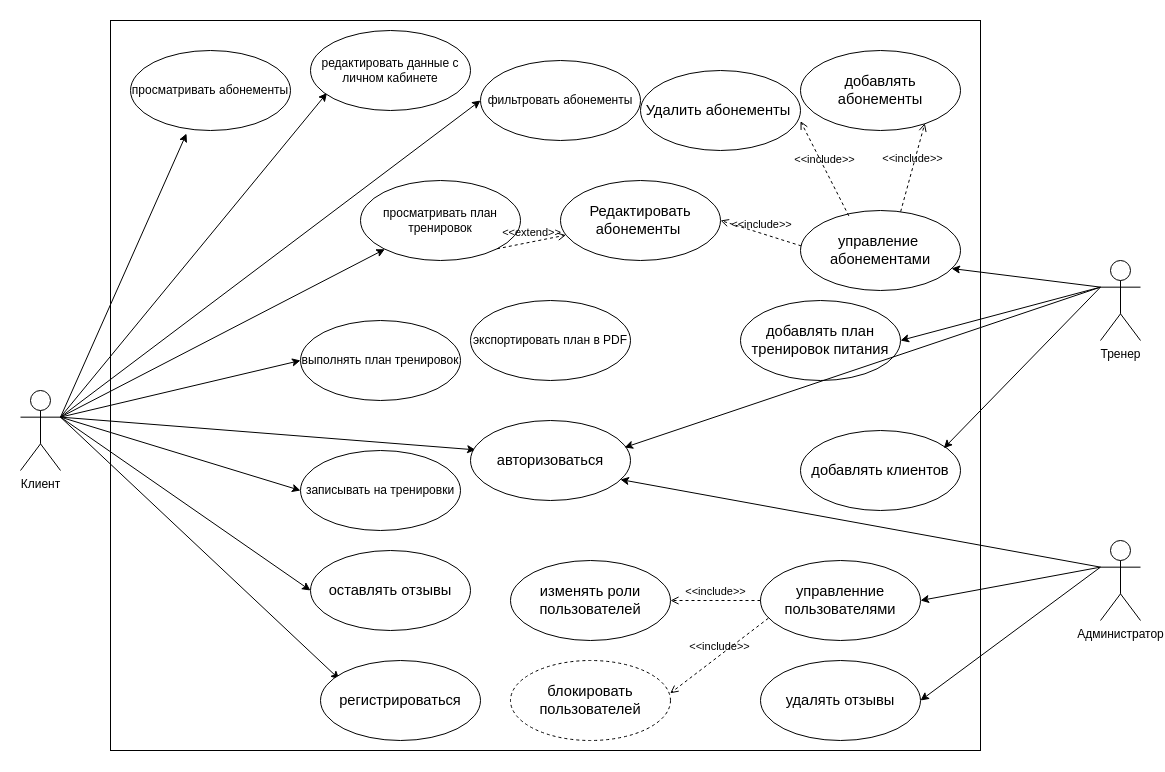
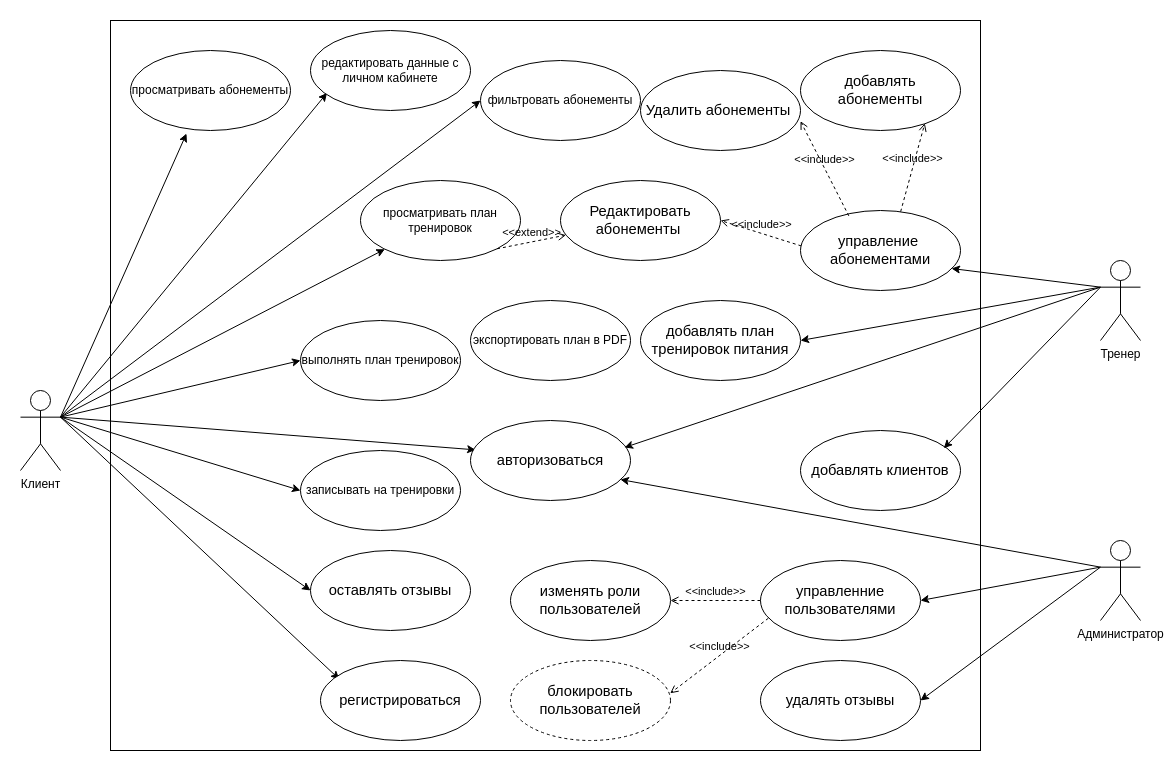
  <mxCell id="0" />
  <mxCell id="1" parent="0" />
  <mxCell id="2" value="" style="rounded=0;whiteSpace=wrap;html=1;fillColor=none;" parent="1" vertex="1"><mxGeometry x="110" y="20" width="870" height="730" as="geometry" /></mxCell>
  <mxCell id="3" style="rounded=0;orthogonalLoop=1;jettySize=auto;html=1;exitX=1;exitY=0.333;exitDx=0;exitDy=0;exitPerimeter=0;entryX=0.118;entryY=0.235;entryDx=0;entryDy=0;entryPerimeter=0;" parent="1" source="8" target="9" edge="1"><mxGeometry relative="1" as="geometry" /></mxCell>
  <mxCell id="4" style="edgeStyle=none;rounded=0;orthogonalLoop=1;jettySize=auto;html=1;exitX=1;exitY=0.333;exitDx=0;exitDy=0;exitPerimeter=0;entryX=0.032;entryY=0.367;entryDx=0;entryDy=0;entryPerimeter=0;" parent="1" source="8" target="10" edge="1"><mxGeometry relative="1" as="geometry" /></mxCell>
  <mxCell id="5" style="edgeStyle=none;rounded=0;orthogonalLoop=1;jettySize=auto;html=1;exitX=1;exitY=0.333;exitDx=0;exitDy=0;exitPerimeter=0;entryX=0;entryY=0.5;entryDx=0;entryDy=0;" parent="1" source="8" target="14" edge="1"><mxGeometry relative="1" as="geometry" /></mxCell>
  <mxCell id="6" style="edgeStyle=none;rounded=0;orthogonalLoop=1;jettySize=auto;html=1;exitX=1;exitY=0.333;exitDx=0;exitDy=0;exitPerimeter=0;entryX=0;entryY=0.5;entryDx=0;entryDy=0;" parent="1" source="8" target="13" edge="1"><mxGeometry relative="1" as="geometry" /></mxCell>
  <mxCell id="7" style="edgeStyle=none;rounded=0;orthogonalLoop=1;jettySize=auto;html=1;exitX=1;exitY=0.333;exitDx=0;exitDy=0;exitPerimeter=0;" parent="1" source="8" target="12" edge="1"><mxGeometry relative="1" as="geometry" /></mxCell>
  <mxCell id="8" value="Клиент" style="shape=umlActor;verticalLabelPosition=bottom;verticalAlign=top;html=1;outlineConnect=0;" parent="1" vertex="1"><mxGeometry x="20" y="390" width="40" height="80" as="geometry" /></mxCell>
  <mxCell id="9" value="&lt;span style=&quot;font-size:11.0pt;line-height:&lt;br/&gt;107%;font-family:&amp;quot;Calibri&amp;quot;,sans-serif;mso-ascii-theme-font:minor-latin;&lt;br/&gt;mso-fareast-font-family:Calibri;mso-fareast-theme-font:minor-latin;mso-hansi-theme-font:&lt;br/&gt;minor-latin;mso-bidi-font-family:&amp;quot;Times New Roman&amp;quot;;mso-bidi-theme-font:minor-bidi;&lt;br/&gt;mso-font-kerning:0pt;mso-ligatures:none;mso-ansi-language:RU;mso-fareast-language:&lt;br/&gt;EN-US;mso-bidi-language:AR-SA&quot; lang=&quot;RU&quot;&gt;регистрироваться&lt;/span&gt;" style="ellipse;whiteSpace=wrap;html=1;" parent="1" vertex="1"><mxGeometry x="320" y="660" width="160" height="80" as="geometry" /></mxCell>
  <mxCell id="10" value="&lt;span style=&quot;font-size:11.0pt;line-height:&lt;br/&gt;107%;font-family:&amp;quot;Calibri&amp;quot;,sans-serif;mso-ascii-theme-font:minor-latin;&lt;br/&gt;mso-fareast-font-family:Calibri;mso-fareast-theme-font:minor-latin;mso-hansi-theme-font:&lt;br/&gt;minor-latin;mso-bidi-font-family:&amp;quot;Times New Roman&amp;quot;;mso-bidi-theme-font:minor-bidi;&lt;br/&gt;mso-font-kerning:0pt;mso-ligatures:none;mso-ansi-language:RU;mso-fareast-language:&lt;br/&gt;EN-US;mso-bidi-language:AR-SA&quot; lang=&quot;RU&quot;&gt;авторизоваться&lt;/span&gt;" style="ellipse;whiteSpace=wrap;html=1;" parent="1" vertex="1"><mxGeometry x="470" y="420" width="160" height="80" as="geometry" /></mxCell>
  <mxCell id="11" value="просматривать абонементы" style="ellipse;whiteSpace=wrap;html=1;" parent="1" vertex="1"><mxGeometry x="130" y="50" width="160" height="80" as="geometry" /></mxCell>
  <mxCell id="12" value="просматривать план тренировок" style="ellipse;whiteSpace=wrap;html=1;" parent="1" vertex="1"><mxGeometry x="360" y="180" width="160" height="80" as="geometry" /></mxCell>
  <mxCell id="13" value="выполнять план тренировок" style="ellipse;whiteSpace=wrap;html=1;" parent="1" vertex="1"><mxGeometry x="300" y="320" width="160" height="80" as="geometry" /></mxCell>
  <mxCell id="14" value="записывать на тренировки" style="ellipse;whiteSpace=wrap;html=1;" parent="1" vertex="1"><mxGeometry x="300" y="450" width="160" height="80" as="geometry" /></mxCell>
  <mxCell id="15" value="" style="edgeStyle=none;rounded=0;orthogonalLoop=1;jettySize=auto;html=1;exitX=1;exitY=0.333;exitDx=0;exitDy=0;exitPerimeter=0;entryX=0.35;entryY=1.038;entryDx=0;entryDy=0;entryPerimeter=0;" parent="1" source="8" target="11" edge="1"><mxGeometry relative="1" as="geometry"><mxPoint x="140" y="287" as="sourcePoint" /><mxPoint x="671" y="200" as="targetPoint" /></mxGeometry></mxCell>
  <mxCell id="16" style="edgeStyle=none;rounded=0;orthogonalLoop=1;jettySize=auto;html=1;exitX=1;exitY=0.333;exitDx=0;exitDy=0;exitPerimeter=0;entryX=0;entryY=0.5;entryDx=0;entryDy=0;" parent="1" source="8" target="17" edge="1"><mxGeometry relative="1" as="geometry"><mxPoint x="140" y="287" as="sourcePoint" /></mxGeometry></mxCell>
  <mxCell id="17" value="&lt;span style=&quot;font-size:11.0pt;line-height:&lt;br/&gt;107%;font-family:&amp;quot;Calibri&amp;quot;,sans-serif;mso-ascii-theme-font:minor-latin;&lt;br/&gt;mso-fareast-font-family:Calibri;mso-fareast-theme-font:minor-latin;mso-hansi-theme-font:&lt;br/&gt;minor-latin;mso-bidi-font-family:&amp;quot;Times New Roman&amp;quot;;mso-bidi-theme-font:minor-bidi;&lt;br/&gt;mso-font-kerning:0pt;mso-ligatures:none;mso-ansi-language:RU;mso-fareast-language:&lt;br/&gt;EN-US;mso-bidi-language:AR-SA&quot; lang=&quot;RU&quot;&gt;оставлять отзывы&lt;/span&gt;" style="ellipse;whiteSpace=wrap;html=1;" parent="1" vertex="1"><mxGeometry x="310" y="550" width="160" height="80" as="geometry" /></mxCell>
  <mxCell id="18" value="фильтровать абонементы" style="ellipse;whiteSpace=wrap;html=1;" parent="1" vertex="1"><mxGeometry x="480" y="60" width="160" height="80" as="geometry" /></mxCell>
  <mxCell id="19" value="" style="edgeStyle=none;rounded=0;orthogonalLoop=1;jettySize=auto;html=1;entryX=0;entryY=0.5;entryDx=0;entryDy=0;exitX=1;exitY=0.333;exitDx=0;exitDy=0;exitPerimeter=0;" parent="1" source="8" target="18" edge="1"><mxGeometry relative="1" as="geometry"><mxPoint x="70" y="250" as="sourcePoint" /><mxPoint x="671" y="200" as="targetPoint" /></mxGeometry></mxCell>
  <mxCell id="20" value="" style="edgeStyle=none;rounded=0;orthogonalLoop=1;jettySize=auto;html=1;entryX=0.103;entryY=0.781;entryDx=0;entryDy=0;exitX=1;exitY=0.333;exitDx=0;exitDy=0;exitPerimeter=0;entryPerimeter=0;" parent="1" source="8" target="21" edge="1"><mxGeometry relative="1" as="geometry"><mxPoint x="70" y="250" as="sourcePoint" /><mxPoint x="460" y="510" as="targetPoint" /></mxGeometry></mxCell>
  <mxCell id="21" value="редактировать данные с личном кабинете" style="ellipse;whiteSpace=wrap;html=1;" parent="1" vertex="1"><mxGeometry x="310" y="30" width="160" height="80" as="geometry" /></mxCell>
  <mxCell id="22" style="rounded=0;orthogonalLoop=1;jettySize=auto;html=1;exitX=0;exitY=0.333;exitDx=0;exitDy=0;exitPerimeter=0;entryX=1;entryY=0.5;entryDx=0;entryDy=0;" parent="1" source="23" target="42" edge="1"><mxGeometry relative="1" as="geometry" /></mxCell>
  <mxCell id="23" value="Администратор" style="shape=umlActor;verticalLabelPosition=bottom;verticalAlign=top;html=1;outlineConnect=0;" parent="1" vertex="1"><mxGeometry x="1100" y="540" width="40" height="80" as="geometry" /></mxCell>
  <mxCell id="24" value="&lt;font face=&quot;Calibri, sans-serif&quot;&gt;&lt;span style=&quot;font-size: 14.667px;&quot;&gt;блокировать пользователей&lt;/span&gt;&lt;/font&gt;" style="ellipse;whiteSpace=wrap;html=1;dashed=1;" parent="1" vertex="1"><mxGeometry x="510" y="660" width="160" height="80" as="geometry" /></mxCell>
  <mxCell id="25" style="rounded=0;orthogonalLoop=1;jettySize=auto;html=1;exitX=0;exitY=0.333;exitDx=0;exitDy=0;exitPerimeter=0;entryX=1;entryY=0.5;entryDx=0;entryDy=0;" parent="1" source="23" target="26" edge="1"><mxGeometry relative="1" as="geometry"><mxPoint x="-190" y="707" as="sourcePoint" /></mxGeometry></mxCell>
  <mxCell id="26" value="&lt;font face=&quot;Calibri, sans-serif&quot;&gt;&lt;span style=&quot;font-size: 14.667px;&quot;&gt;удалять отзывы&lt;/span&gt;&lt;/font&gt;" style="ellipse;whiteSpace=wrap;html=1;" parent="1" vertex="1"><mxGeometry x="760" y="660" width="160" height="80" as="geometry" /></mxCell>
  <mxCell id="27" value="Тренер" style="shape=umlActor;verticalLabelPosition=bottom;verticalAlign=top;html=1;outlineConnect=0;" parent="1" vertex="1"><mxGeometry x="1100" y="260" width="40" height="80" as="geometry" /></mxCell>
  <mxCell id="28" value="&lt;span style=&quot;font-size:11.0pt;line-height:&lt;br/&gt;107%;font-family:&amp;quot;Calibri&amp;quot;,sans-serif;mso-ascii-theme-font:minor-latin;&lt;br/&gt;mso-fareast-font-family:Calibri;mso-fareast-theme-font:minor-latin;mso-hansi-theme-font:&lt;br/&gt;minor-latin;mso-bidi-font-family:&amp;quot;Times New Roman&amp;quot;;mso-bidi-theme-font:minor-bidi;&lt;br/&gt;background:yellow;mso-highlight:yellow;mso-font-kerning:0pt;mso-ligatures:none;&lt;br/&gt;mso-ansi-language:RU;mso-fareast-language:EN-US;mso-bidi-language:AR-SA&quot; lang=&quot;RU&quot;&gt;Редактировать абонементы&amp;nbsp;&lt;/span&gt;" style="ellipse;whiteSpace=wrap;html=1;" parent="1" vertex="1"><mxGeometry x="560" y="180" width="160" height="80" as="geometry" /></mxCell>
  <mxCell id="29" value="&lt;font face=&quot;Calibri, sans-serif&quot;&gt;&lt;span style=&quot;font-size: 14.667px;&quot;&gt;добавлять абонементы&lt;/span&gt;&lt;/font&gt;" style="ellipse;whiteSpace=wrap;html=1;" parent="1" vertex="1"><mxGeometry x="800" y="50" width="160" height="80" as="geometry" /></mxCell>
- <mxCell id="30" value="&lt;font face=&quot;Calibri, sans-serif&quot;&gt;&lt;span style=&quot;font-size: 14.667px;&quot;&gt;добавлять план тренировок питания&lt;/span&gt;&lt;/font&gt;" style="ellipse;whiteSpace=wrap;html=1;" parent="1" vertex="1"><mxGeometry x="740" y="300" width="160" height="80" as="geometry" /></mxCell>
+ <mxCell id="30" value="&lt;font face=&quot;Calibri, sans-serif&quot;&gt;&lt;span style=&quot;font-size: 14.667px;&quot;&gt;добавлять план тренировок питания&lt;/span&gt;&lt;/font&gt;" style="ellipse;whiteSpace=wrap;html=1;" parent="1" vertex="1"><mxGeometry x="640" y="300" width="160" height="80" as="geometry" /></mxCell>
  <mxCell id="31" value="&lt;font face=&quot;Calibri, sans-serif&quot;&gt;&lt;span style=&quot;font-size: 14.667px;&quot;&gt;Удалить абонементы&amp;nbsp;&lt;/span&gt;&lt;/font&gt;" style="ellipse;whiteSpace=wrap;html=1;" parent="1" vertex="1"><mxGeometry x="640" y="70" width="160" height="80" as="geometry" /></mxCell>
  <mxCell id="32" style="rounded=0;orthogonalLoop=1;jettySize=auto;html=1;exitX=0;exitY=0.333;exitDx=0;exitDy=0;exitPerimeter=0;entryX=1;entryY=0.5;entryDx=0;entryDy=0;" parent="1" source="27" target="30" edge="1"><mxGeometry relative="1" as="geometry"><mxPoint x="-160" y="477" as="sourcePoint" /></mxGeometry></mxCell>
  <mxCell id="33" value="&lt;font face=&quot;Calibri, sans-serif&quot;&gt;&lt;span style=&quot;font-size: 14.667px;&quot;&gt;добавлять клиентов&lt;/span&gt;&lt;/font&gt;" style="ellipse;whiteSpace=wrap;html=1;" parent="1" vertex="1"><mxGeometry x="800" y="430" width="160" height="80" as="geometry" /></mxCell>
  <mxCell id="34" style="rounded=0;orthogonalLoop=1;jettySize=auto;html=1;entryX=0.963;entryY=0.337;entryDx=0;entryDy=0;entryPerimeter=0;exitX=0;exitY=0.333;exitDx=0;exitDy=0;exitPerimeter=0;" parent="1" source="27" target="10" edge="1"><mxGeometry relative="1" as="geometry"><mxPoint x="840" y="430" as="sourcePoint" /><mxPoint x="730" y="463" as="targetPoint" /></mxGeometry></mxCell>
  <mxCell id="35" value="&lt;font face=&quot;Calibri, sans-serif&quot;&gt;&lt;span style=&quot;font-size: 14.667px;&quot;&gt;управление&amp;nbsp;&lt;/span&gt;&lt;/font&gt;&lt;div&gt;&lt;font face=&quot;Calibri, sans-serif&quot;&gt;&lt;span style=&quot;font-size: 14.667px;&quot;&gt;абонементами&lt;/span&gt;&lt;/font&gt;&lt;/div&gt;" style="ellipse;whiteSpace=wrap;html=1;" parent="1" vertex="1"><mxGeometry x="800" y="210" width="160" height="80" as="geometry" /></mxCell>
  <mxCell id="36" value="&amp;lt;&amp;lt;include&amp;gt;&amp;gt;" style="html=1;verticalAlign=bottom;labelBackgroundColor=none;endArrow=open;endFill=0;dashed=1;rounded=0;exitX=0.626;exitY=0.014;exitDx=0;exitDy=0;entryX=0.777;entryY=0.91;entryDx=0;entryDy=0;entryPerimeter=0;exitPerimeter=0;" parent="1" source="35" target="29" edge="1"><mxGeometry width="160" relative="1" as="geometry"><mxPoint x="710" y="170" as="sourcePoint" /><mxPoint x="870" y="170" as="targetPoint" /></mxGeometry></mxCell>
  <mxCell id="37" value="&amp;lt;&amp;lt;include&amp;gt;&amp;gt;" style="html=1;verticalAlign=bottom;labelBackgroundColor=none;endArrow=open;endFill=0;dashed=1;rounded=0;exitX=0.302;exitY=0.067;exitDx=0;exitDy=0;entryX=1;entryY=0.633;entryDx=0;entryDy=0;entryPerimeter=0;exitPerimeter=0;" parent="1" source="35" target="31" edge="1"><mxGeometry width="160" relative="1" as="geometry"><mxPoint x="809" y="239" as="sourcePoint" /><mxPoint x="710" y="160" as="targetPoint" /></mxGeometry></mxCell>
  <mxCell id="38" value="&amp;lt;&amp;lt;include&amp;gt;&amp;gt;" style="html=1;verticalAlign=bottom;labelBackgroundColor=none;endArrow=open;endFill=0;dashed=1;rounded=0;exitX=0.005;exitY=0.443;exitDx=0;exitDy=0;entryX=1;entryY=0.5;entryDx=0;entryDy=0;exitPerimeter=0;" parent="1" source="35" target="28" edge="1"><mxGeometry width="160" relative="1" as="geometry"><mxPoint x="812" y="253" as="sourcePoint" /><mxPoint x="670" y="201" as="targetPoint" /></mxGeometry></mxCell>
  <mxCell id="39" style="rounded=0;orthogonalLoop=1;jettySize=auto;html=1;exitX=0;exitY=0.333;exitDx=0;exitDy=0;exitPerimeter=0;entryX=0.944;entryY=0.725;entryDx=0;entryDy=0;entryPerimeter=0;" parent="1" source="27" target="35" edge="1"><mxGeometry relative="1" as="geometry" /></mxCell>
  <mxCell id="40" style="rounded=0;orthogonalLoop=1;jettySize=auto;html=1;exitX=0;exitY=0.333;exitDx=0;exitDy=0;exitPerimeter=0;entryX=0.896;entryY=0.221;entryDx=0;entryDy=0;entryPerimeter=0;" parent="1" source="27" target="33" edge="1"><mxGeometry relative="1" as="geometry" /></mxCell>
  <mxCell id="41" style="rounded=0;orthogonalLoop=1;jettySize=auto;html=1;exitX=0;exitY=0.333;exitDx=0;exitDy=0;exitPerimeter=0;entryX=0.937;entryY=0.738;entryDx=0;entryDy=0;entryPerimeter=0;" parent="1" source="23" target="10" edge="1"><mxGeometry relative="1" as="geometry" /></mxCell>
  <mxCell id="42" value="&lt;font face=&quot;Calibri, sans-serif&quot;&gt;&lt;span style=&quot;font-size: 14.667px;&quot;&gt;управленние пользователями&lt;/span&gt;&lt;/font&gt;" style="ellipse;whiteSpace=wrap;html=1;" parent="1" vertex="1"><mxGeometry x="760" y="560" width="160" height="80" as="geometry" /></mxCell>
  <mxCell id="43" value="&lt;font face=&quot;Calibri, sans-serif&quot;&gt;&lt;span style=&quot;font-size: 14.667px;&quot;&gt;изменять роли пользователей&lt;/span&gt;&lt;/font&gt;" style="ellipse;whiteSpace=wrap;html=1;" parent="1" vertex="1"><mxGeometry x="510" y="560" width="160" height="80" as="geometry" /></mxCell>
  <mxCell id="44" value="&amp;lt;&amp;lt;include&amp;gt;&amp;gt;" style="html=1;verticalAlign=bottom;labelBackgroundColor=none;endArrow=open;endFill=0;dashed=1;rounded=0;exitX=0;exitY=0.5;exitDx=0;exitDy=0;entryX=1;entryY=0.5;entryDx=0;entryDy=0;" parent="1" source="42" target="43" edge="1"><mxGeometry width="160" relative="1" as="geometry"><mxPoint x="730" y="560" as="sourcePoint" /><mxPoint x="890" y="560" as="targetPoint" /></mxGeometry></mxCell>
  <mxCell id="45" value="&amp;lt;&amp;lt;include&amp;gt;&amp;gt;" style="html=1;verticalAlign=bottom;labelBackgroundColor=none;endArrow=open;endFill=0;dashed=1;rounded=0;entryX=0.998;entryY=0.41;entryDx=0;entryDy=0;entryPerimeter=0;exitX=0.049;exitY=0.722;exitDx=0;exitDy=0;exitPerimeter=0;" parent="1" source="42" target="24" edge="1"><mxGeometry width="160" relative="1" as="geometry"><mxPoint x="730" y="560" as="sourcePoint" /><mxPoint x="890" y="560" as="targetPoint" /></mxGeometry></mxCell>
  <mxCell id="46" value="экспортировать план в PDF" style="ellipse;whiteSpace=wrap;html=1;" parent="1" vertex="1"><mxGeometry x="470" y="300" width="160" height="80" as="geometry" /></mxCell>
  <mxCell id="47" value="&amp;lt;&amp;lt;extend&amp;gt;&amp;gt;" style="html=1;verticalAlign=bottom;labelBackgroundColor=none;endArrow=open;endFill=0;dashed=1;rounded=0;exitX=1;exitY=1;exitDx=0;exitDy=0;" parent="1" source="12" target="28" edge="1"><mxGeometry width="160" relative="1" as="geometry"><mxPoint x="410" y="180" as="sourcePoint" /><mxPoint x="570" y="180" as="targetPoint" /></mxGeometry></mxCell>
